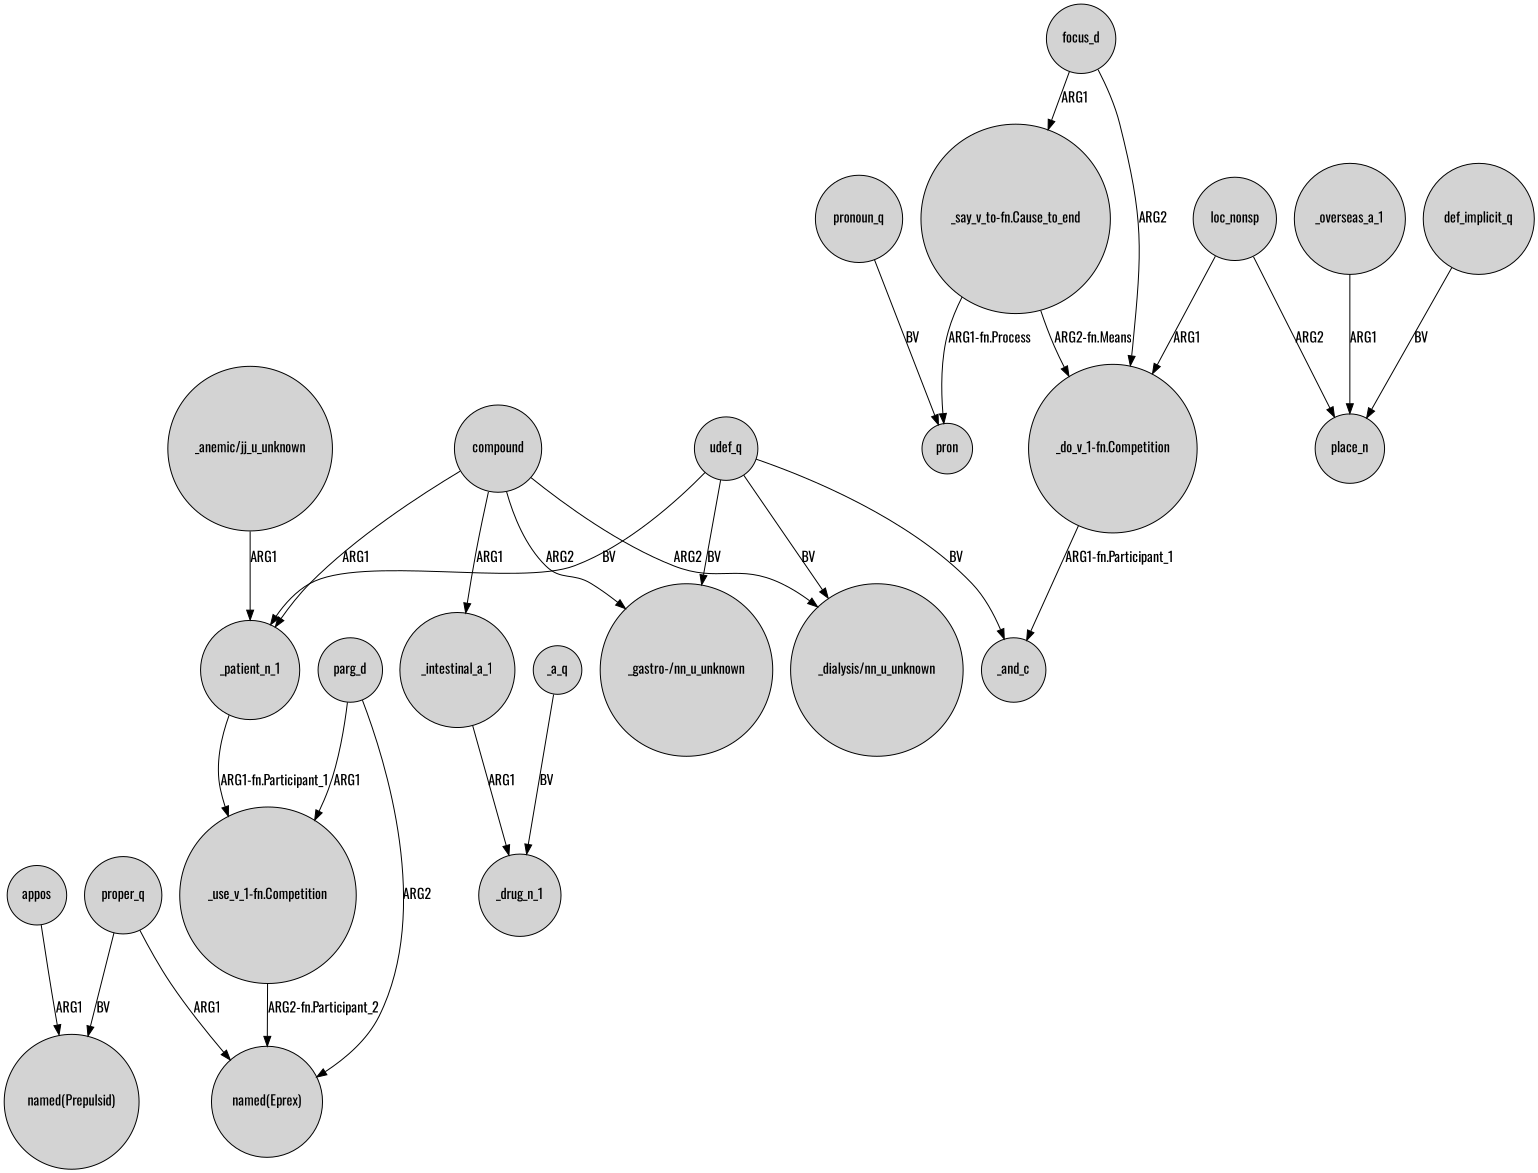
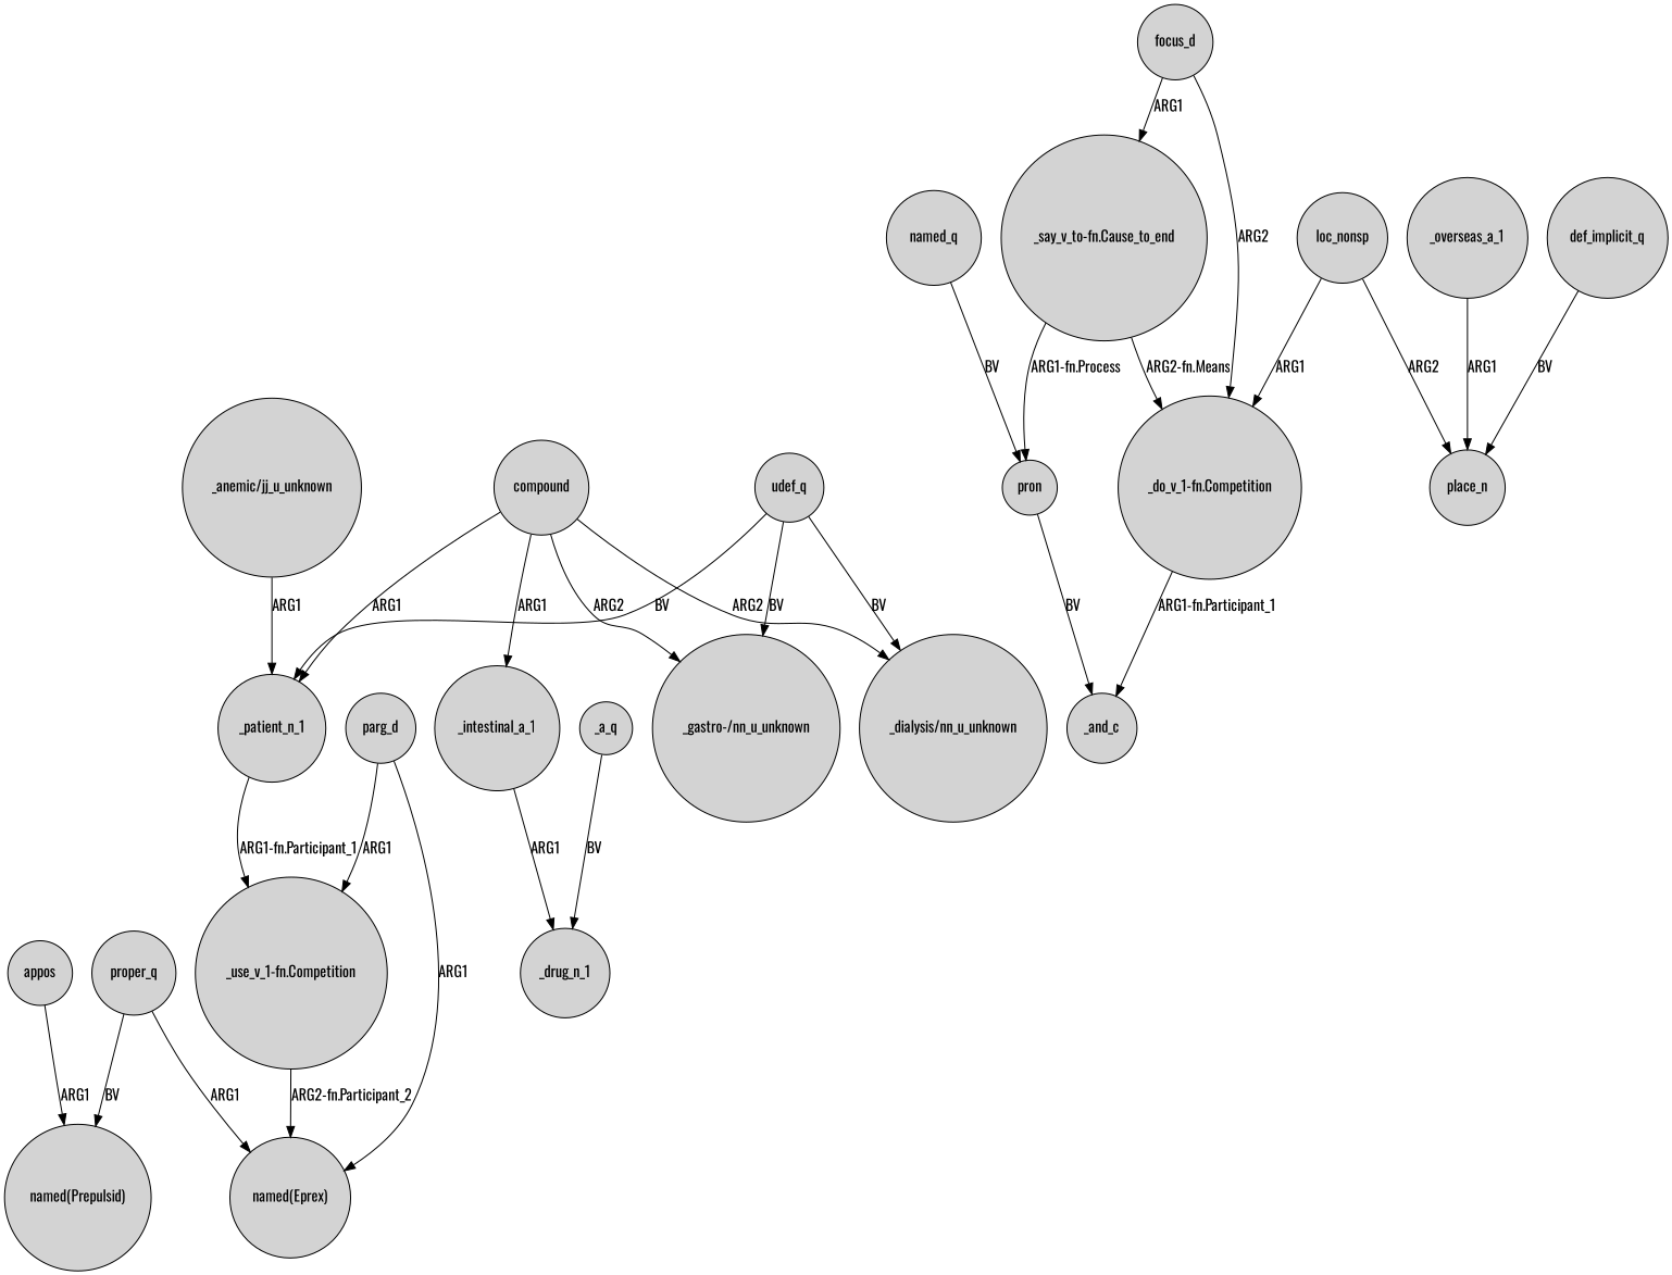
  digraph {
    fontname=Oswald
    node [fontname=Oswald shape=circle style=filled]
    edge [fontname=Oswald]
    appos
    "named(Prepulsid)"
    udef_q
    _patient_n_1
    "_dialysis/nn_u_unknown"
    "_gastro-/nn_u_unknown"
    _and_c
    "_use_v_1-fn.Competition"
    "_say_v_to-fn.Cause_to_end"
    "_do_v_1-fn.Competition"
    pron
    def_implicit_q
    place_n
    focus_d
    compound
    _intestinal_a_1
    _drug_n_1
    proper_q
    "named(Eprex)"
    loc_nonsp
    parg_d
-   pronoun_q
+   pronoun_q [label=named_q]
    _a_q
    _overseas_a_1
    "_anemic/jj_u_unknown"
    appos -> "named(Prepulsid)" [label=ARG1]
    udef_q -> _patient_n_1 [label=BV]
    udef_q -> "_dialysis/nn_u_unknown" [label=BV]
    udef_q -> "_gastro-/nn_u_unknown" [label=BV]
-   udef_q -> _and_c [label=BV]
+   pron -> _and_c [label=BV]
    _patient_n_1 -> "_use_v_1-fn.Competition" [label="ARG1-fn.Participant_1"]
    "_use_v_1-fn.Competition" -> "named(Eprex)" [label="ARG2-fn.Participant_2"]
    "_say_v_to-fn.Cause_to_end" -> "_do_v_1-fn.Competition" [label="ARG2-fn.Means"]
    "_say_v_to-fn.Cause_to_end" -> pron [label="ARG1-fn.Process"]
    "_do_v_1-fn.Competition" -> _and_c [label="ARG1-fn.Participant_1"]
    def_implicit_q -> place_n [label=BV]
    focus_d -> "_say_v_to-fn.Cause_to_end" [label=ARG1]
    focus_d -> "_do_v_1-fn.Competition" [label=ARG2]
    compound -> _patient_n_1 [label=ARG1]
    compound -> "_dialysis/nn_u_unknown" [label=ARG2]
    compound -> "_gastro-/nn_u_unknown" [label=ARG2]
    compound -> _intestinal_a_1 [label=ARG1]
    _intestinal_a_1 -> _drug_n_1 [label=ARG1]
    proper_q -> "named(Prepulsid)" [label=BV]
    proper_q -> "named(Eprex)" [label=ARG1]
    loc_nonsp -> "_do_v_1-fn.Competition" [label=ARG1]
    loc_nonsp -> place_n [label=ARG2]
    parg_d -> "_use_v_1-fn.Competition" [label=ARG1]
-   parg_d -> "named(Eprex)" [label=ARG2]
+   parg_d -> "named(Eprex)" [label=ARG1]
    pronoun_q -> pron [label=BV]
    _a_q -> _drug_n_1 [label=BV]
    _overseas_a_1 -> place_n [label=ARG1]
    "_anemic/jj_u_unknown" -> _patient_n_1 [label=ARG1]
  }
